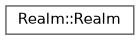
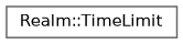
  digraph {
    rankdir=LR
-   n1 [color=grey40 fillcolor=white fontname=Helvetica fontsize=10 height=0.2 label="Realm::Realm" shape=box style=filled width=0.4]
+   n1 [color=grey40 fillcolor=white fontname=Helvetica fontsize=10 height=0.2 label="Realm::TimeLimit" shape=box style=filled width=0.4]
  }
